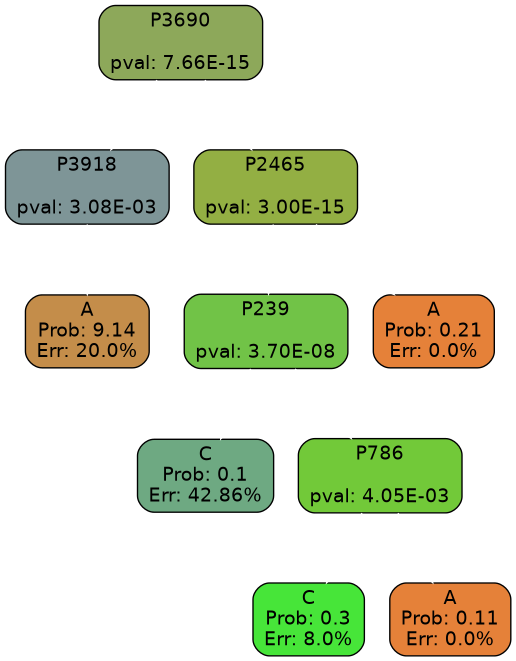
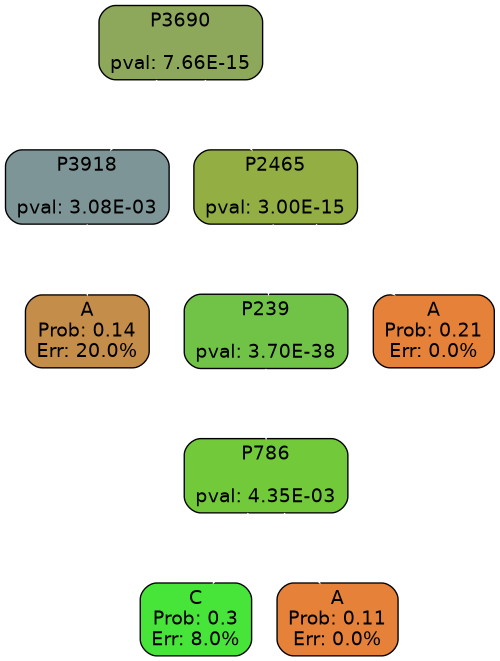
  digraph {
    splines=straight
    node [color=black fillcolor="#e58139" fontcolor=black fontname=helvetica shape=box style="filled, rounded"]
    edge [color=white fontcolor=white fontname=helvetica]
    n1 [fillcolor="#8da85a" label="P3690\n\npval: 7.66E-15"]
    n2 [fillcolor="#7e9597" label="P3918\n\npval: 3.08E-03"]
    n3 [fillcolor="#93af43" label="P2465\n\npval: 3.00E-15"]
-   n4 [fillcolor="#c48d4a" label="A\nProb: 9.14\nErr: 20.0%"]
-   n5 [fillcolor="#71c347" label="P239\n\npval: 3.70E-08"]
+   n4 [fillcolor="#c48d4a" label="A\nProb: 0.14\nErr: 20.0%"]
+   n5 [fillcolor="#71c347" label="P239\n\npval: 3.70E-38"]
    n6 [label="A\nProb: 0.21\nErr: 0.0%"]
-   n7 [fillcolor="#6ea982" label="C\nProb: 0.1\nErr: 42.86%"]
-   n8 [fillcolor="#72c939" label="P786\n\npval: 4.05E-03"]
+   n8 [fillcolor="#72c939" label="P786\n\npval: 4.35E-03"]
    n9 [fillcolor="#47e539" label="C\nProb: 0.3\nErr: 8.0%"]
    n10 [label="A\nProb: 0.11\nErr: 0.0%"]
    n1 -> n2 [label=A]
    n1 -> n3 [label=CTG]
    n2 -> n4 [label=TG]
    n3 -> n5 [label=ACT]
    n3 -> n6 [label=G]
-   n5 -> n7 [label=ATG]
    n5 -> n8 [label=C]
    n8 -> n9 [label=AC]
    n8 -> n10 [label=G]
  }
